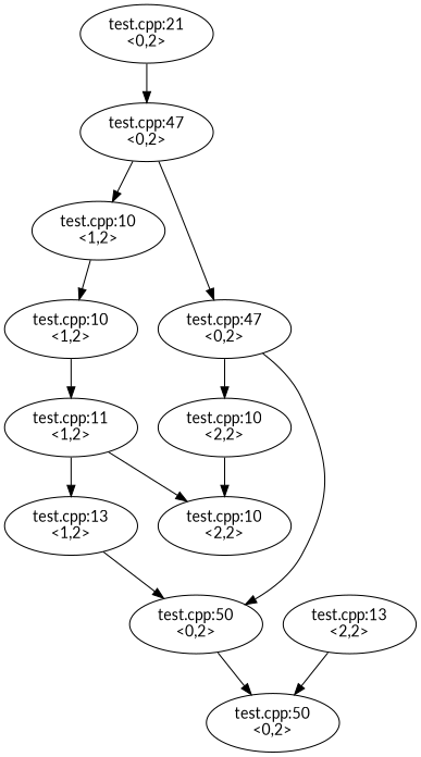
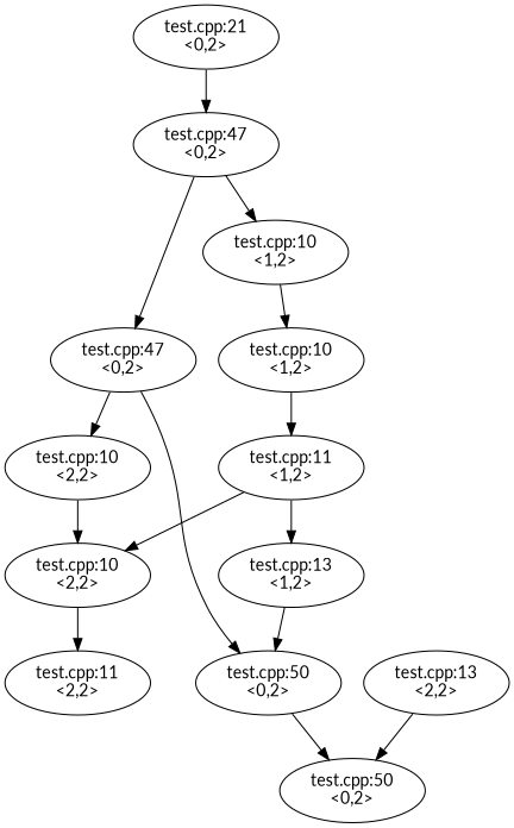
  digraph {
    fontname=Lato
    node [fontname=Lato]
    edge [fontname=Lato]
    n1 [label="test.cpp:21\n<0,2>"]
    n2 [label="test.cpp:47\n<0,2>"]
    n3 [label="test.cpp:10\n<1,2>"]
    n4 [label="test.cpp:47\n<0,2>"]
    n5 [label="test.cpp:10\n<1,2>"]
    n6 [label="test.cpp:10\n<2,2>"]
    n7 [label="test.cpp:50\n<0,2>"]
    n8 [label="test.cpp:11\n<1,2>"]
    n9 [label="test.cpp:10\n<2,2>"]
    n10 [label="test.cpp:50\n<0,2>"]
+   n11 [label="test.cpp:11\n<2,2>"]
    n12 [label="test.cpp:13\n<1,2>"]
    n13 [label="test.cpp:13\n<2,2>"]
    n1 -> n2
    n2 -> n3
    n2 -> n4
    n3 -> n5
    n4 -> n6
    n4 -> n7
    n5 -> n8
    n6 -> n9
    n7 -> n10
    n8 -> n9
    n8 -> n12
+   n9 -> n11
    n12 -> n7
    n13 -> n10
  }
